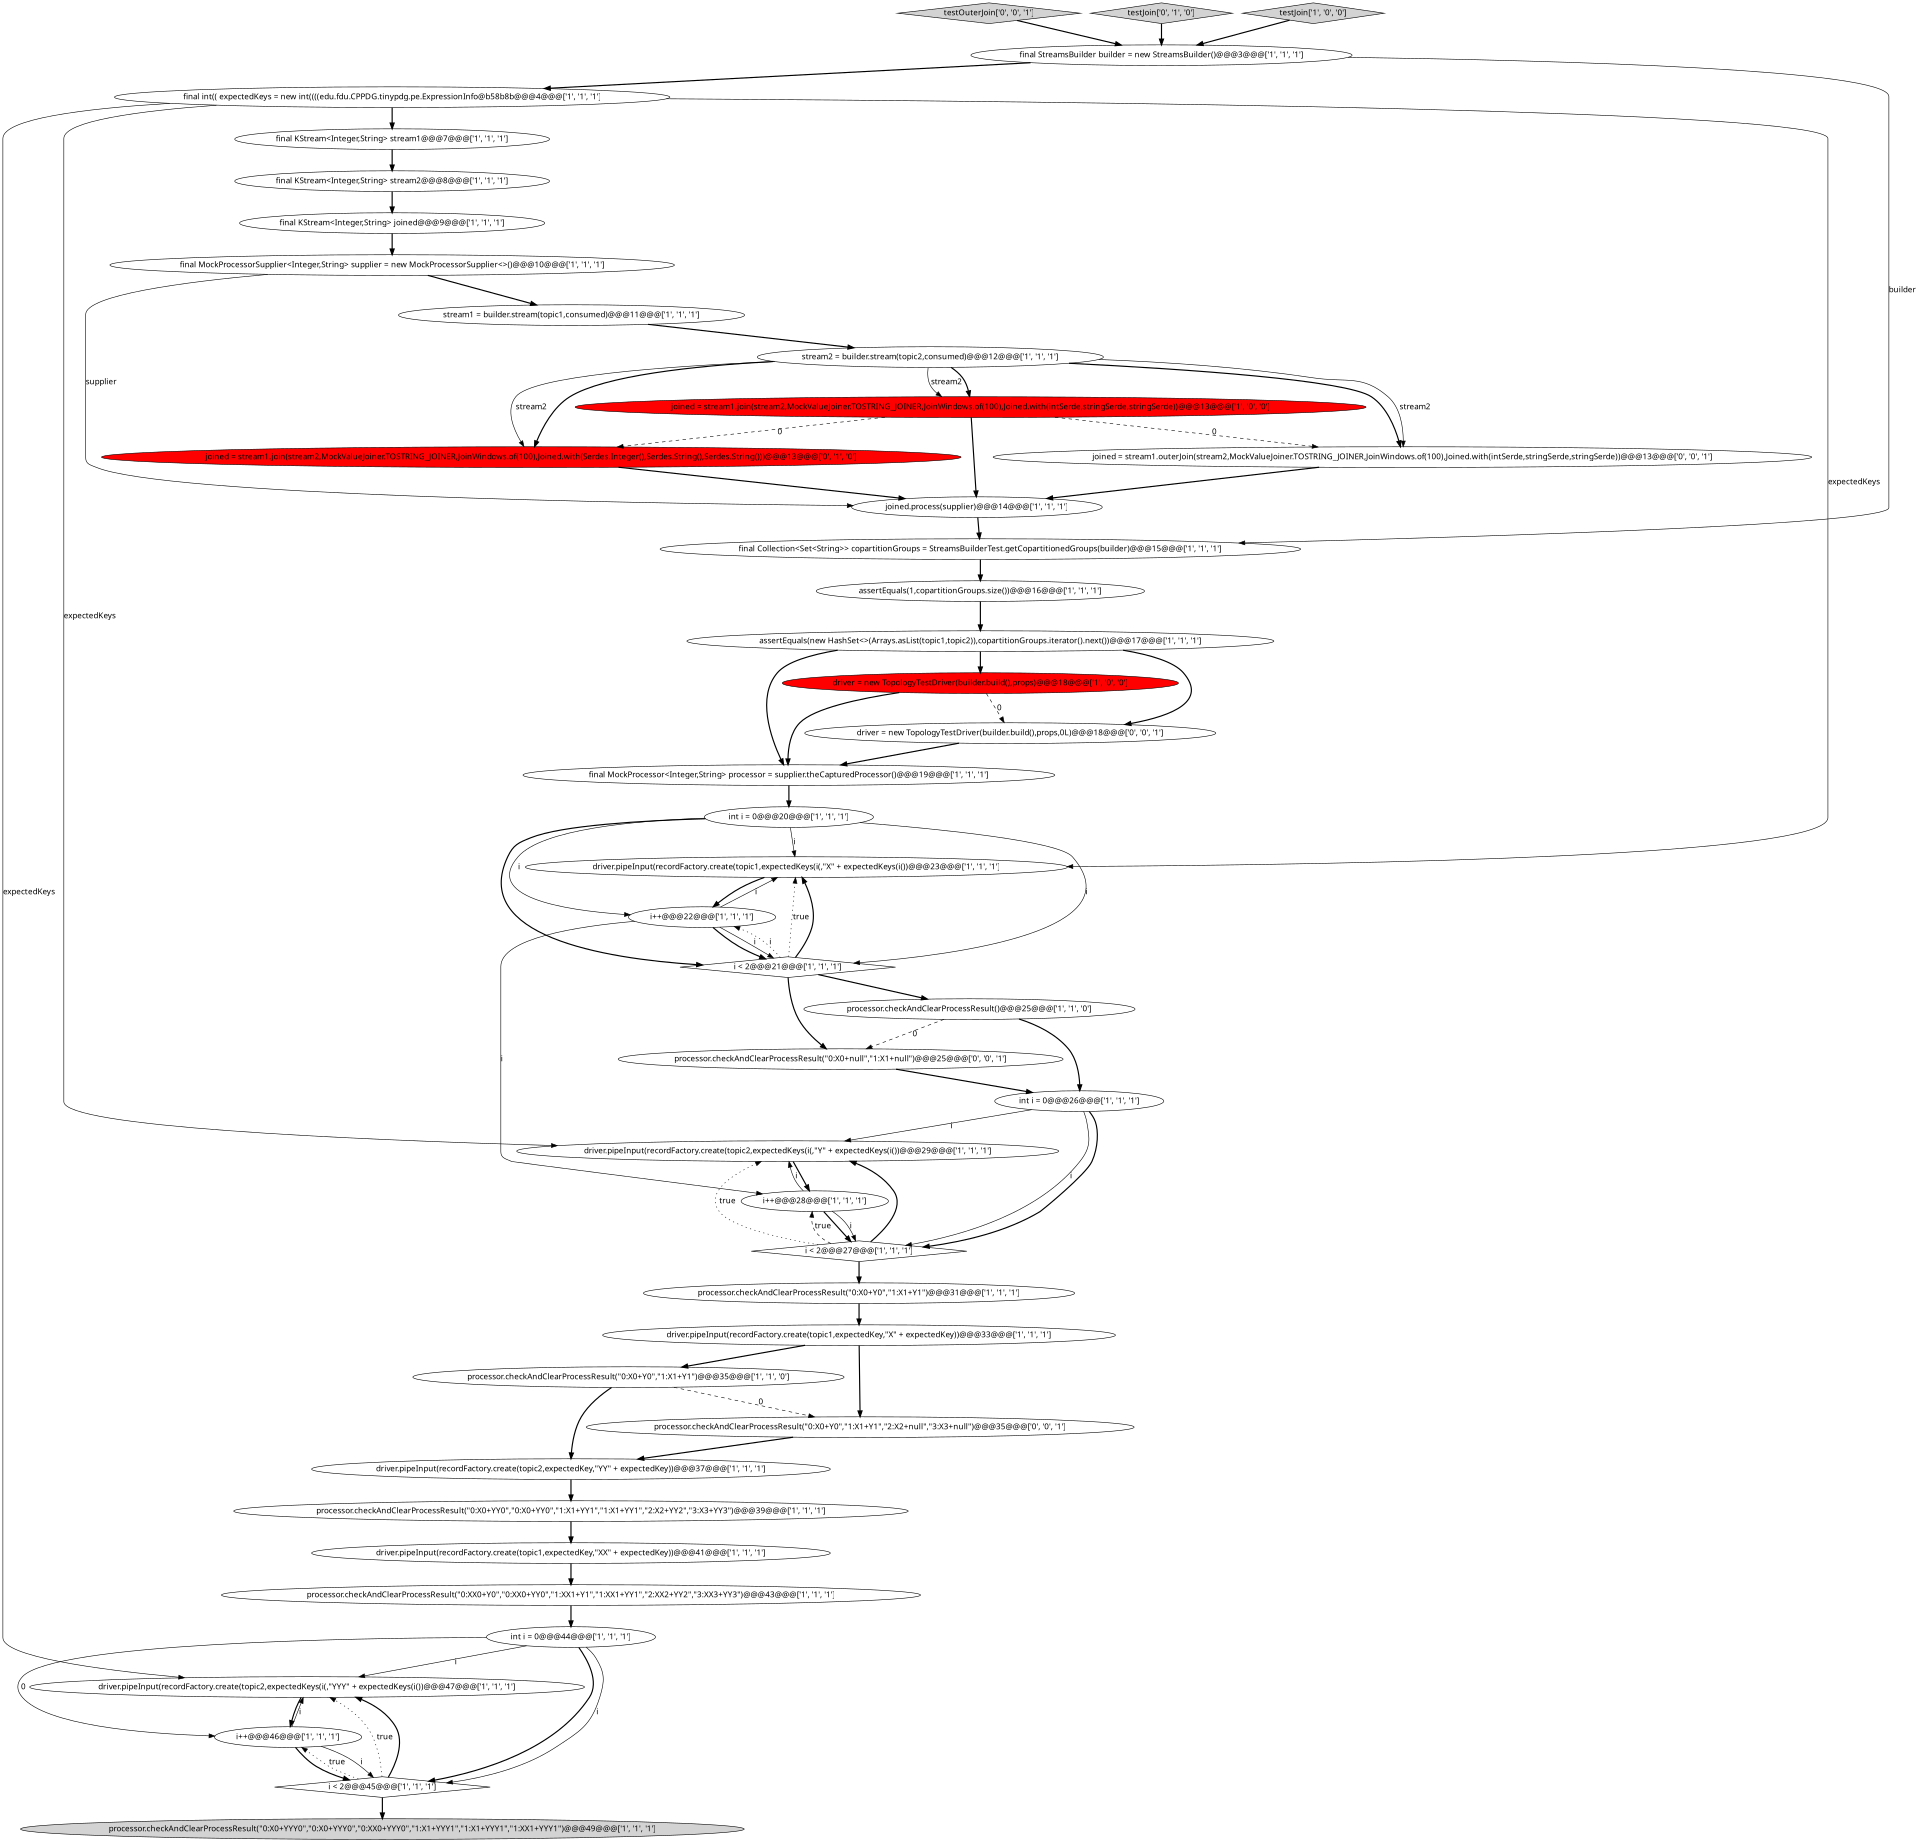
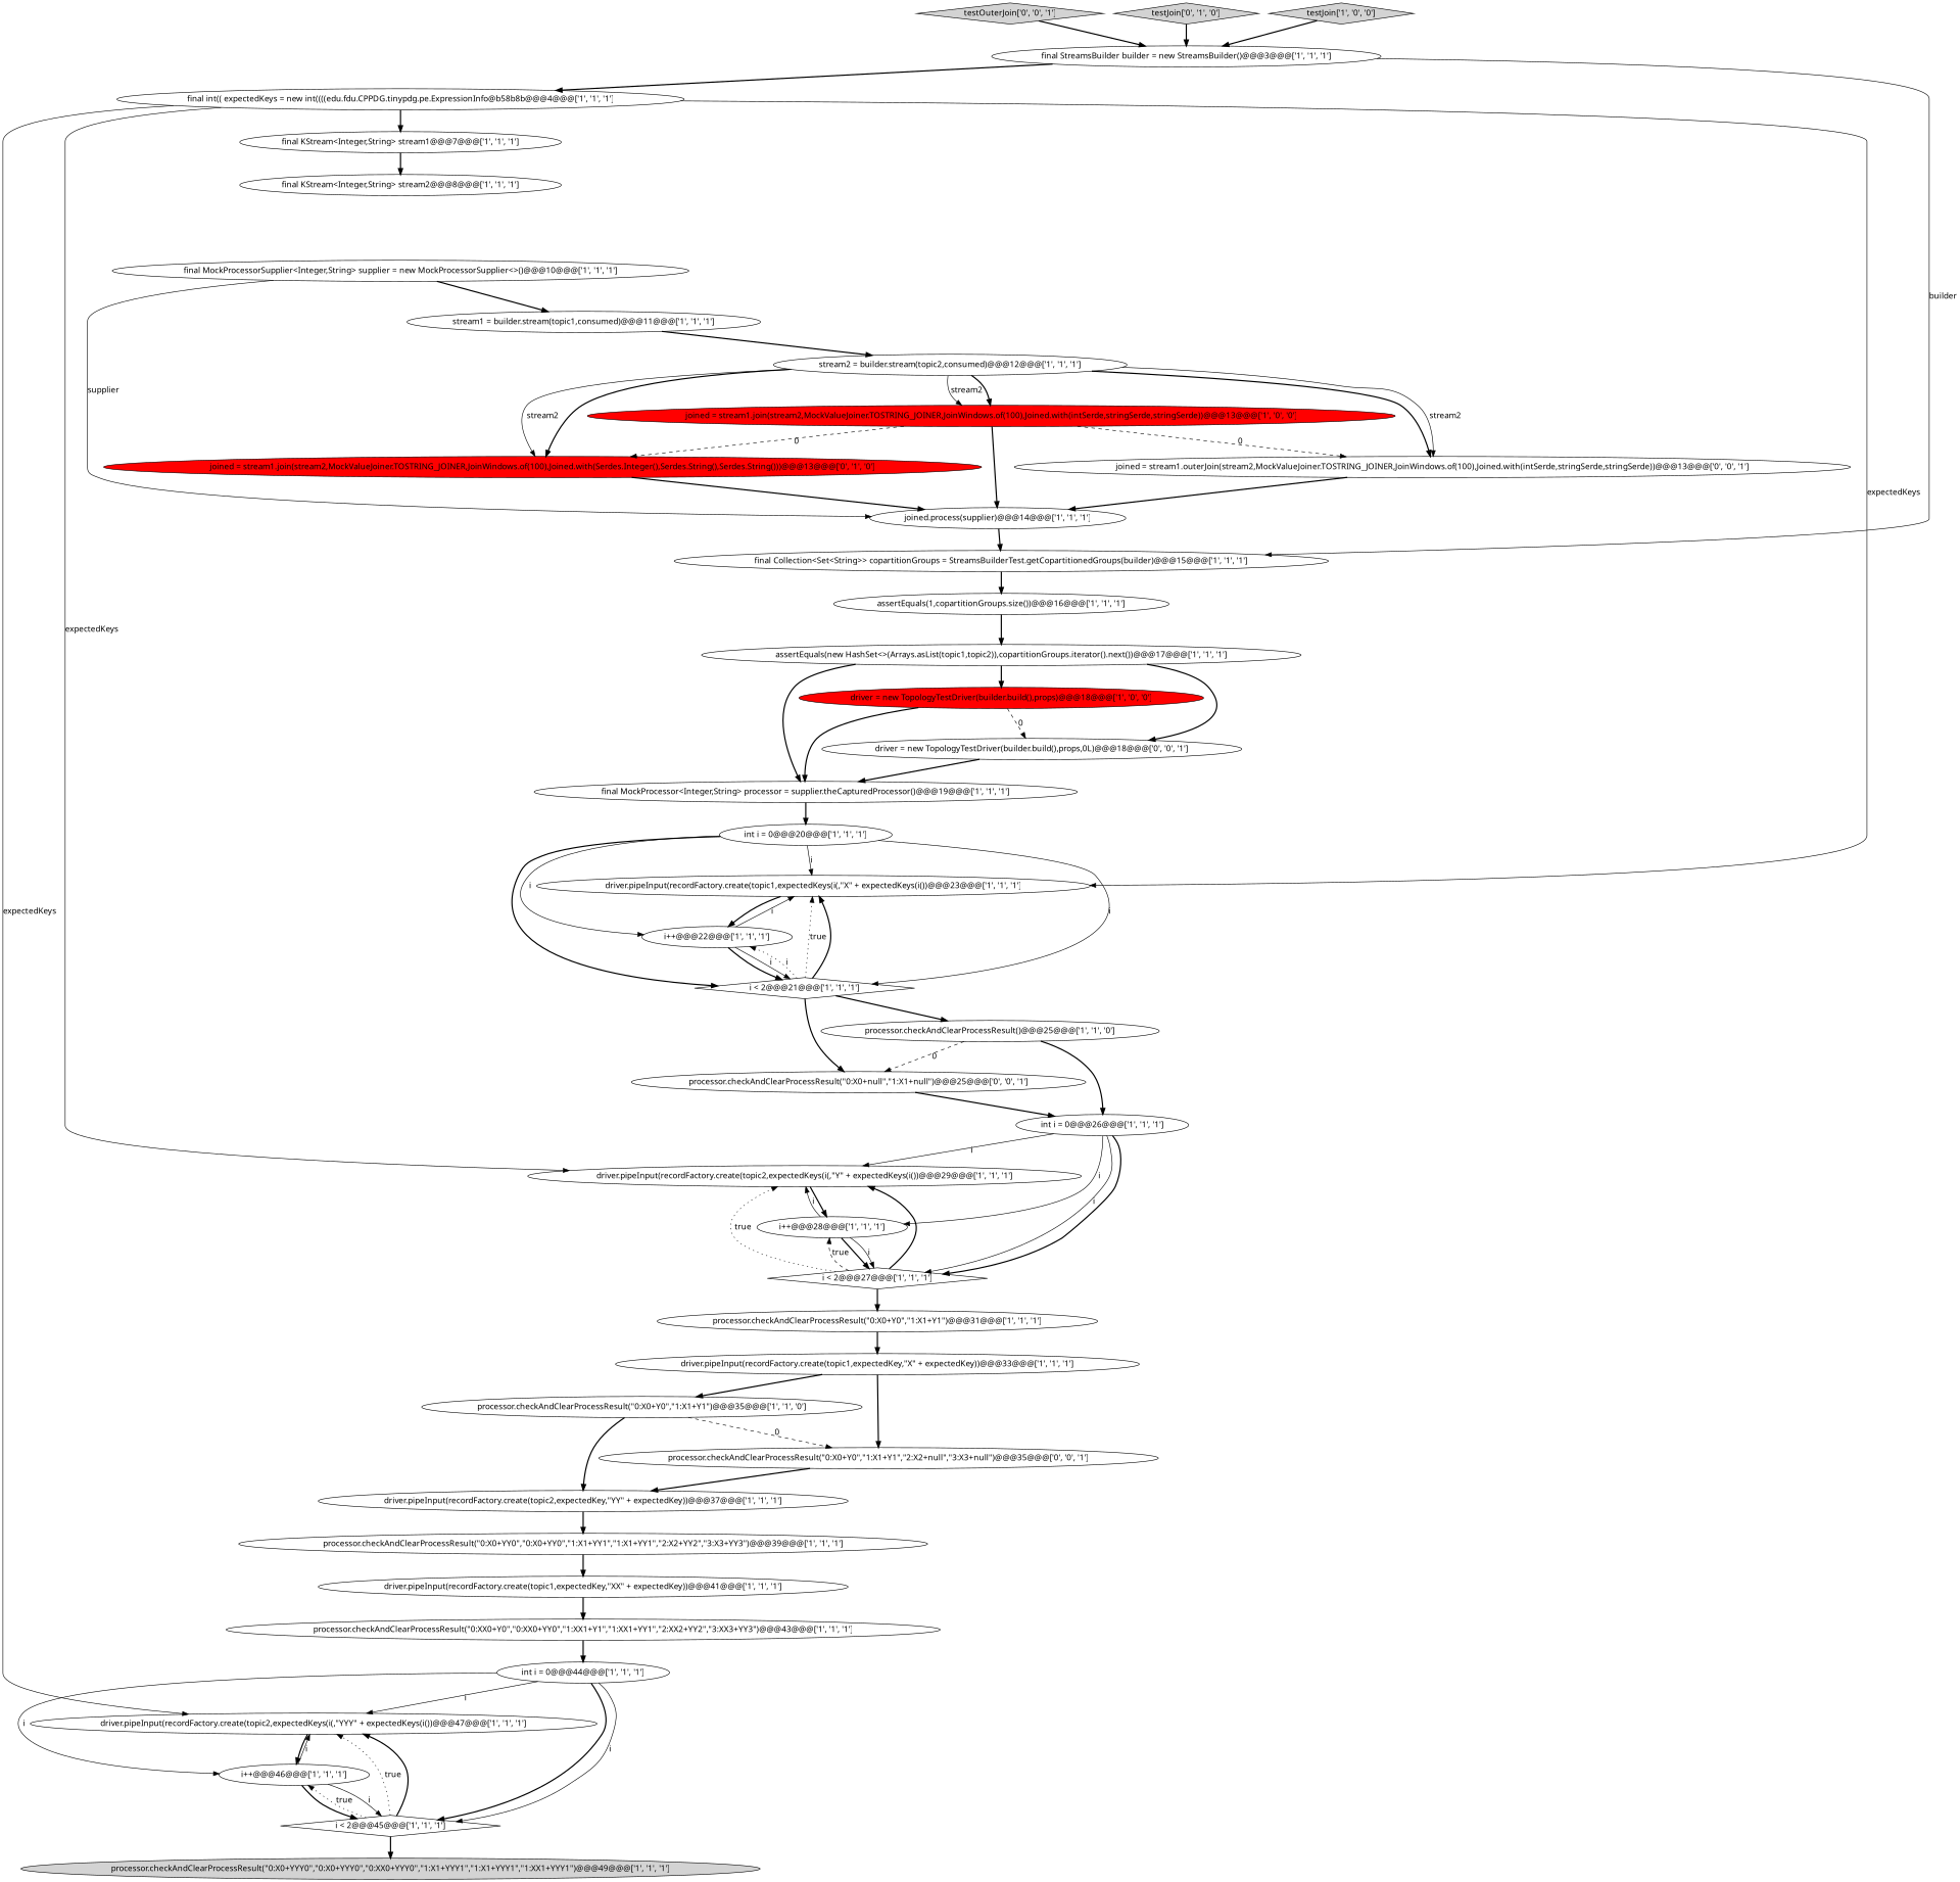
  digraph {
    fontname="Noto Sans"
    node [fillcolor=white fontname="Noto Sans" shape=ellipse style=filled]
    edge [fontname="Noto Sans" style=bold]
    n1 [label="processor.checkAndClearProcessResult(\"0:X0+null\",\"1:X1+null\")@@@25@@@['0', '0', '1']"]
    n2 [label="int i = 0@@@26@@@['1', '1', '1']"]
    n3 [label="driver.pipeInput(recordFactory.create(topic2,expectedKeys(i(,\"Y\" + expectedKeys(i())@@@29@@@['1', '1', '1']"]
    n4 [label="i++@@@28@@@['1', '1', '1']"]
    n5 [label="i < 2@@@27@@@['1', '1', '1']" shape=diamond]
    n6 [label="final int(( expectedKeys = new int((((edu.fdu.CPPDG.tinypdg.pe.ExpressionInfo@b58b8b@@@4@@@['1', '1', '1']"]
    n7 [label="final KStream<Integer,String> stream1@@@7@@@['1', '1', '1']"]
    n8 [label="driver.pipeInput(recordFactory.create(topic2,expectedKeys(i(,\"YYY\" + expectedKeys(i())@@@47@@@['1', '1', '1']"]
    n9 [label="driver.pipeInput(recordFactory.create(topic1,expectedKeys(i(,\"X\" + expectedKeys(i())@@@23@@@['1', '1', '1']"]
    n10 [label="final KStream<Integer,String> stream2@@@8@@@['1', '1', '1']"]
    n11 [label="i++@@@46@@@['1', '1', '1']"]
    n12 [label="i++@@@22@@@['1', '1', '1']"]
    n13 [label="final StreamsBuilder builder = new StreamsBuilder()@@@3@@@['1', '1', '1']"]
    n14 [label="final Collection<Set<String>> copartitionGroups = StreamsBuilderTest.getCopartitionedGroups(builder)@@@15@@@['1', '1', '1']"]
    n15 [label="assertEquals(1,copartitionGroups.size())@@@16@@@['1', '1', '1']"]
    n16 [label="assertEquals(new HashSet<>(Arrays.asList(topic1,topic2)),copartitionGroups.iterator().next())@@@17@@@['1', '1', '1']"]
    n17 [label="driver = new TopologyTestDriver(builder.build(),props,0L)@@@18@@@['0', '0', '1']"]
    n18 [fillcolor=red label="driver = new TopologyTestDriver(builder.build(),props)@@@18@@@['1', '0', '0']"]
    n19 [label="final MockProcessor<Integer,String> processor = supplier.theCapturedProcessor()@@@19@@@['1', '1', '1']"]
    n20 [label="driver.pipeInput(recordFactory.create(topic1,expectedKey,\"X\" + expectedKey))@@@33@@@['1', '1', '1']"]
    n21 [label="processor.checkAndClearProcessResult(\"0:X0+Y0\",\"1:X1+Y1\")@@@35@@@['1', '1', '0']"]
    n22 [label="processor.checkAndClearProcessResult(\"0:X0+Y0\",\"1:X1+Y1\",\"2:X2+null\",\"3:X3+null\")@@@35@@@['0', '0', '1']"]
    n23 [label="driver.pipeInput(recordFactory.create(topic2,expectedKey,\"YY\" + expectedKey))@@@37@@@['1', '1', '1']"]
    n24 [label="int i = 0@@@20@@@['1', '1', '1']"]
    n25 [label="processor.checkAndClearProcessResult()@@@25@@@['1', '1', '0']"]
    n26 [label="processor.checkAndClearProcessResult(\"0:X0+Y0\",\"1:X1+Y1\")@@@31@@@['1', '1', '1']"]
    n27 [label="joined = stream1.outerJoin(stream2,MockValueJoiner.TOSTRING_JOINER,JoinWindows.of(100),Joined.with(intSerde,stringSerde,stringSerde))@@@13@@@['0', '0', '1']"]
    n28 [label="joined.process(supplier)@@@14@@@['1', '1', '1']"]
-   n29 [label="final KStream<Integer,String> joined@@@9@@@['1', '1', '1']"]
    n30 [label="stream1 = builder.stream(topic1,consumed)@@@11@@@['1', '1', '1']"]
    n31 [label="stream2 = builder.stream(topic2,consumed)@@@12@@@['1', '1', '1']"]
    n32 [fillcolor=red label="joined = stream1.join(stream2,MockValueJoiner.TOSTRING_JOINER,JoinWindows.of(100),Joined.with(intSerde,stringSerde,stringSerde))@@@13@@@['1', '0', '0']"]
    n33 [fillcolor=red label="joined = stream1.join(stream2,MockValueJoiner.TOSTRING_JOINER,JoinWindows.of(100),Joined.with(Serdes.Integer(),Serdes.String(),Serdes.String()))@@@13@@@['0', '1', '0']"]
    n34 [fillcolor=lightgray label="testOuterJoin['0', '0', '1']" shape=diamond]
    n35 [label="processor.checkAndClearProcessResult(\"0:X0+YY0\",\"0:X0+YY0\",\"1:X1+YY1\",\"1:X1+YY1\",\"2:X2+YY2\",\"3:X3+YY3\")@@@39@@@['1', '1', '1']"]
    n36 [label="driver.pipeInput(recordFactory.create(topic1,expectedKey,\"XX\" + expectedKey))@@@41@@@['1', '1', '1']"]
    n37 [label="processor.checkAndClearProcessResult(\"0:XX0+Y0\",\"0:XX0+YY0\",\"1:XX1+Y1\",\"1:XX1+YY1\",\"2:XX2+YY2\",\"3:XX3+YY3\")@@@43@@@['1', '1', '1']"]
    n38 [label="int i = 0@@@44@@@['1', '1', '1']"]
    n39 [label="i < 2@@@45@@@['1', '1', '1']" shape=diamond]
    n40 [label="i < 2@@@21@@@['1', '1', '1']" shape=diamond]
    n41 [fillcolor=lightgray label="processor.checkAndClearProcessResult(\"0:X0+YYY0\",\"0:X0+YYY0\",\"0:XX0+YYY0\",\"1:X1+YYY1\",\"1:X1+YYY1\",\"1:XX1+YYY1\")@@@49@@@['1', '1', '1']"]
    n42 [label="final MockProcessorSupplier<Integer,String> supplier = new MockProcessorSupplier<>()@@@10@@@['1', '1', '1']"]
    n43 [fillcolor=lightgray label="testJoin['0', '1', '0']" shape=diamond]
    n44 [fillcolor=lightgray label="testJoin['1', '0', '0']" shape=diamond]
    n1 -> n2
    n2 -> n3 [label=i style=solid]
-   n12 -> n4 [label=i style=solid]
+   n2 -> n4 [label=i style=solid]
    n2 -> n5 [label=i style=solid]
    n2 -> n5
    n3 -> n4
    n4 -> n3 [label=i style=solid]
    n4 -> n5
    n4 -> n5 [label=i style=solid]
    n5 -> n3
    n5 -> n3 [label=true style=dotted]
    n5 -> n4 [label=true style=dashed]
    n5 -> n26
    n6 -> n3 [label=expectedKeys style=solid]
    n6 -> n7
    n6 -> n8 [label=expectedKeys style=solid]
    n6 -> n9 [label=expectedKeys style=solid]
    n7 -> n10
    n8 -> n11
    n9 -> n12
-   n10 -> n29
    n11 -> n8 [label=i style=solid]
    n11 -> n39 [label=i style=solid]
    n11 -> n39
    n12 -> n9 [label=i style=solid]
    n12 -> n40
    n12 -> n40 [label=i style=solid]
    n13 -> n6
    n13 -> n14 [label=builder style=solid]
    n14 -> n15
    n15 -> n16
    n16 -> n17
    n16 -> n18
    n16 -> n19
    n17 -> n19
    n18 -> n17 [label=0 style=dashed]
    n18 -> n19
    n19 -> n24
    n20 -> n21
    n20 -> n22
    n21 -> n22 [label=0 style=dashed]
    n21 -> n23
    n22 -> n23
    n23 -> n35
    n24 -> n9 [label=i style=solid]
    n24 -> n12 [label=i style=solid]
    n24 -> n40 [label=i style=solid]
    n24 -> n40
    n25 -> n1 [label=0 style=dashed]
    n25 -> n2
    n26 -> n20
    n27 -> n28
    n28 -> n14
-   n29 -> n42
    n30 -> n31
    n31 -> n27
    n31 -> n27 [label=stream2 style=solid]
    n31 -> n32 [label=stream2 style=solid]
    n31 -> n32
    n31 -> n33
    n31 -> n33 [label=stream2 style=solid]
    n32 -> n27 [label=0 style=dashed]
    n32 -> n28
    n32 -> n33 [label=0 style=dashed]
    n33 -> n28
    n34 -> n13
    n35 -> n36
    n36 -> n37
    n37 -> n38
    n38 -> n8 [label=i style=solid]
-   n38 -> n11 [label=0 style=solid]
+   n38 -> n11 [label=i style=solid]
    n38 -> n39
    n38 -> n39 [label=i style=solid]
    n39 -> n8 [label=true style=dotted]
    n39 -> n8
    n39 -> n11 [label=true style=dotted]
    n39 -> n41
    n40 -> n1
    n40 -> n9 [label=true style=dotted]
    n40 -> n9
    n40 -> n12 [label=i style=dotted]
    n40 -> n25
    n42 -> n28 [label=supplier style=solid]
    n42 -> n30
    n43 -> n13
    n44 -> n13
  }
